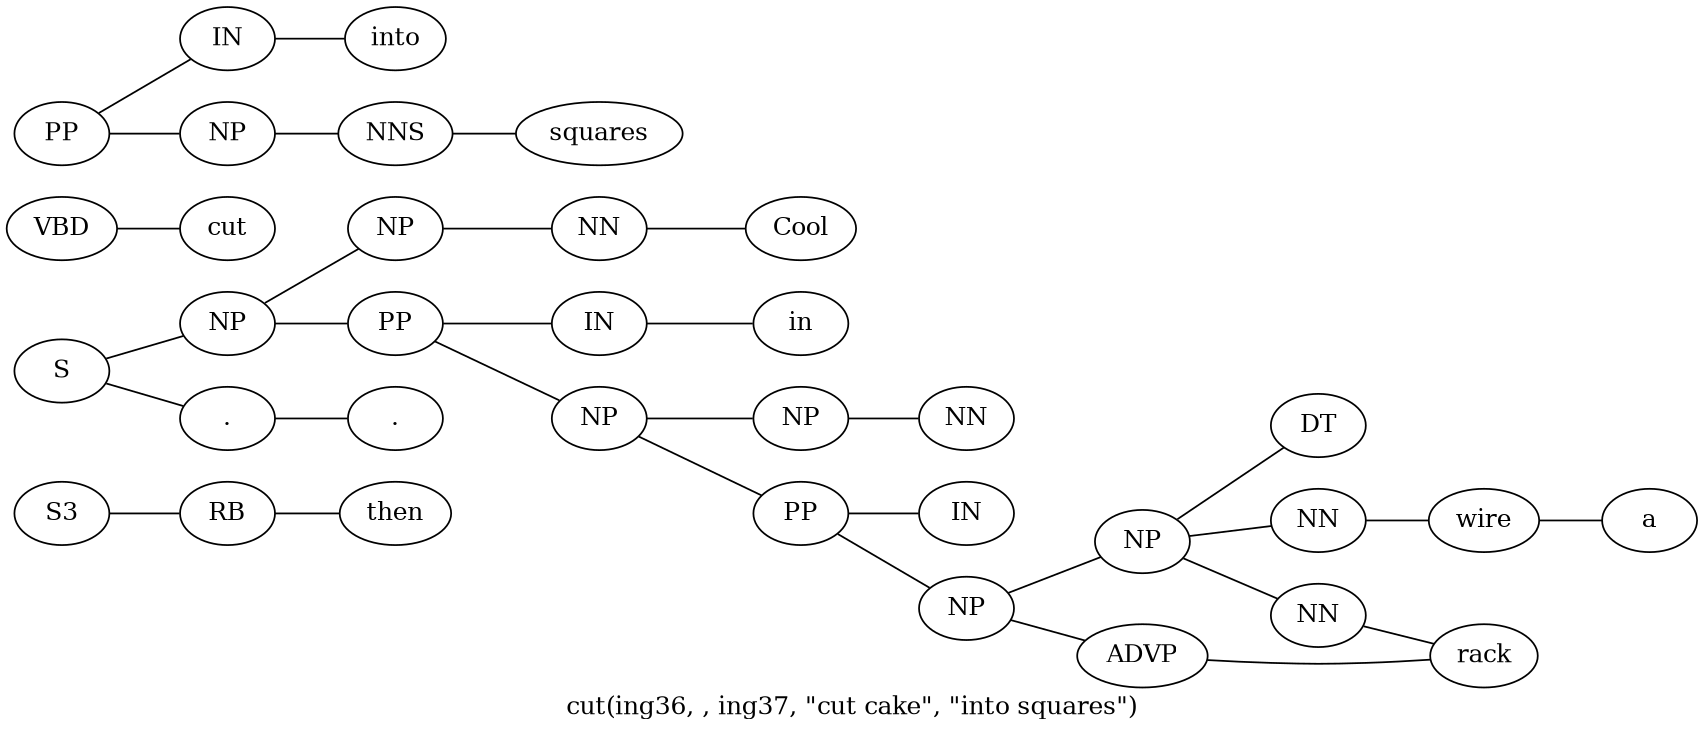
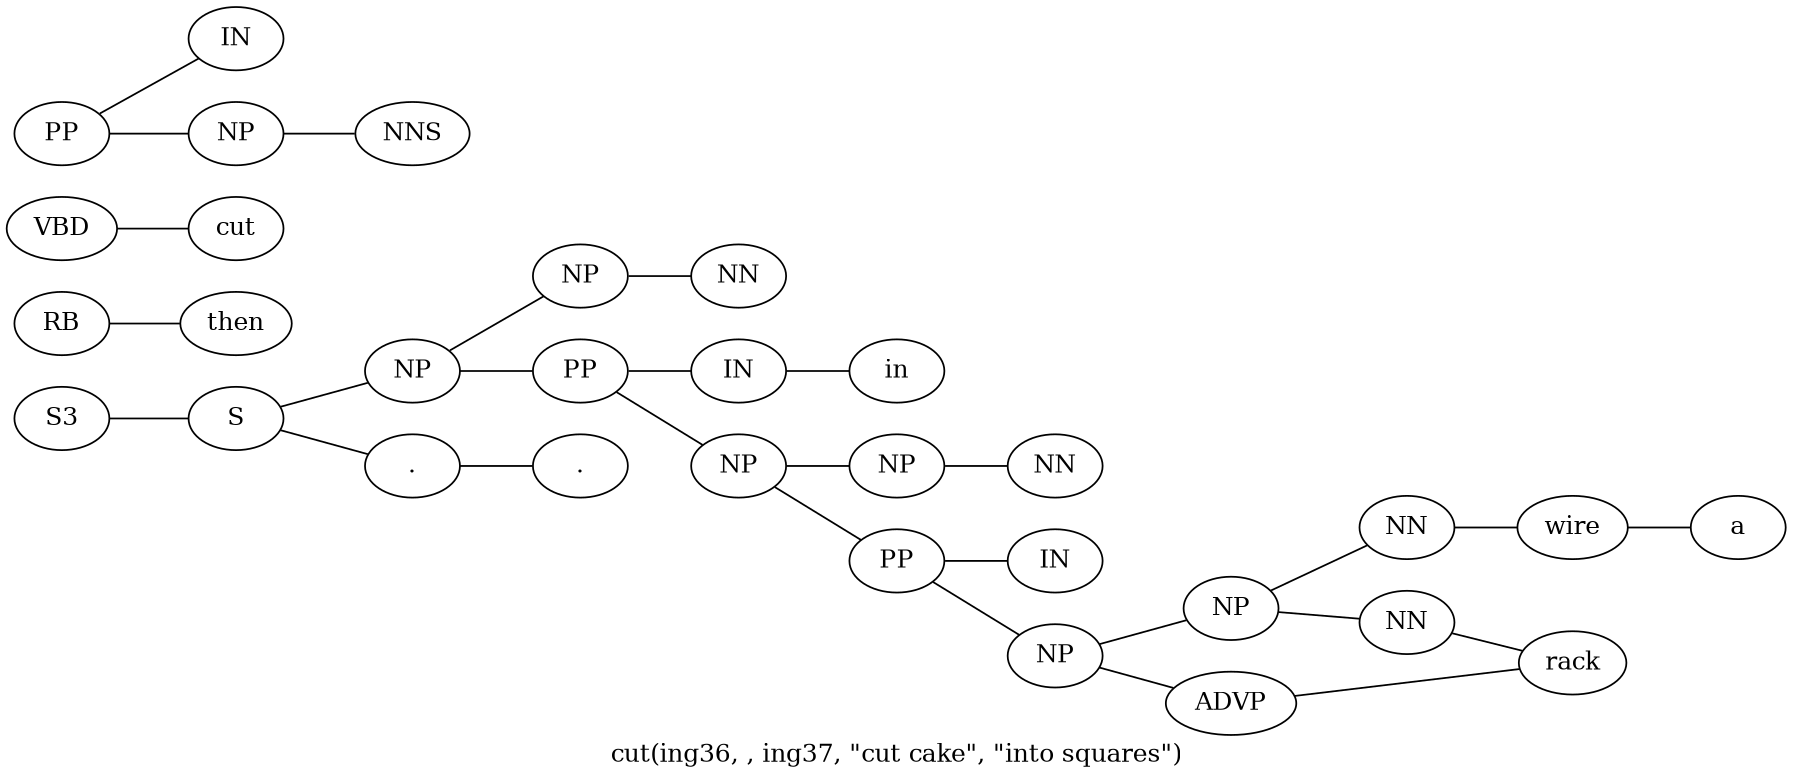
  graph {
    label="cut(ing36, , ing37, \"cut cake\", \"into squares\")"
    rankdir=LR
    n1 [label=S3]
    n2 [label=S]
    n3 [label=NP]
    n4 [label="."]
    n5 [label=NP]
    n6 [label=PP]
    n7 [label="."]
    n8 [label=NN]
    n9 [label=IN]
    n10 [label=NP]
-   n11 [label=Cool]
    n12 [label=in]
    n13 [label=NP]
    n14 [label=PP]
    n15 [label=NN]
    n16 [label=IN]
    n17 [label=NP]
    n18 [label=NP]
    n19 [label=ADVP]
-   n20 [label=DT]
    n21 [label=NN]
    n22 [label=NN]
    n23 [label=rack]
    n24 [label=wire]
    n25 [label=a]
    n26 [label=RB]
    n27 [label=then]
    n28 [label=VBD]
    n29 [label=cut]
    n30 [label=PP]
    n31 [label=IN]
    n32 [label=NP]
-   n33 [label=into]
    n34 [label=NNS]
-   n35 [label=squares]
-   n1 -- n26
+   n1 -- n2
    n2 -- n3
    n2 -- n4
    n3 -- n5
    n3 -- n6
    n4 -- n7
    n5 -- n8
    n6 -- n9
    n6 -- n10
-   n8 -- n11
    n9 -- n12
    n10 -- n13
    n10 -- n14
    n13 -- n15
    n14 -- n16
    n14 -- n17
    n17 -- n18
    n17 -- n19
-   n18 -- n20
    n18 -- n21
    n18 -- n22
    n19 -- n23
    n21 -- n24
    n22 -- n23
    n24 -- n25
    n26 -- n27
    n28 -- n29
    n30 -- n31
    n30 -- n32
-   n31 -- n33
    n32 -- n34
-   n34 -- n35
  }
